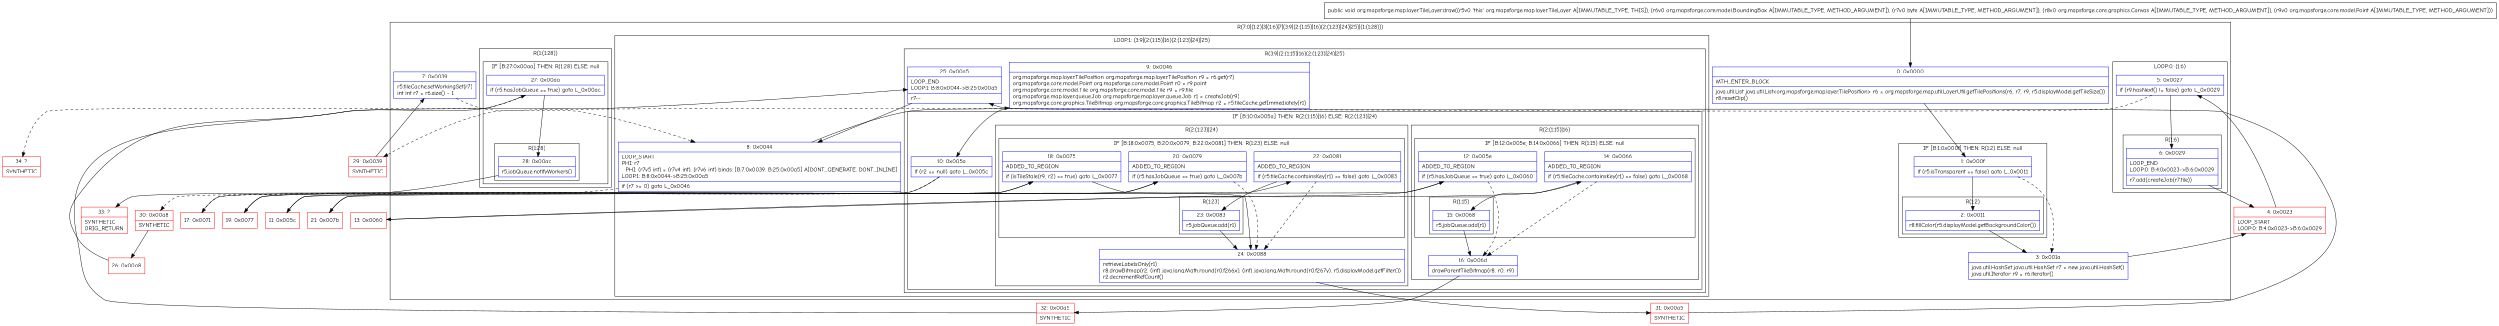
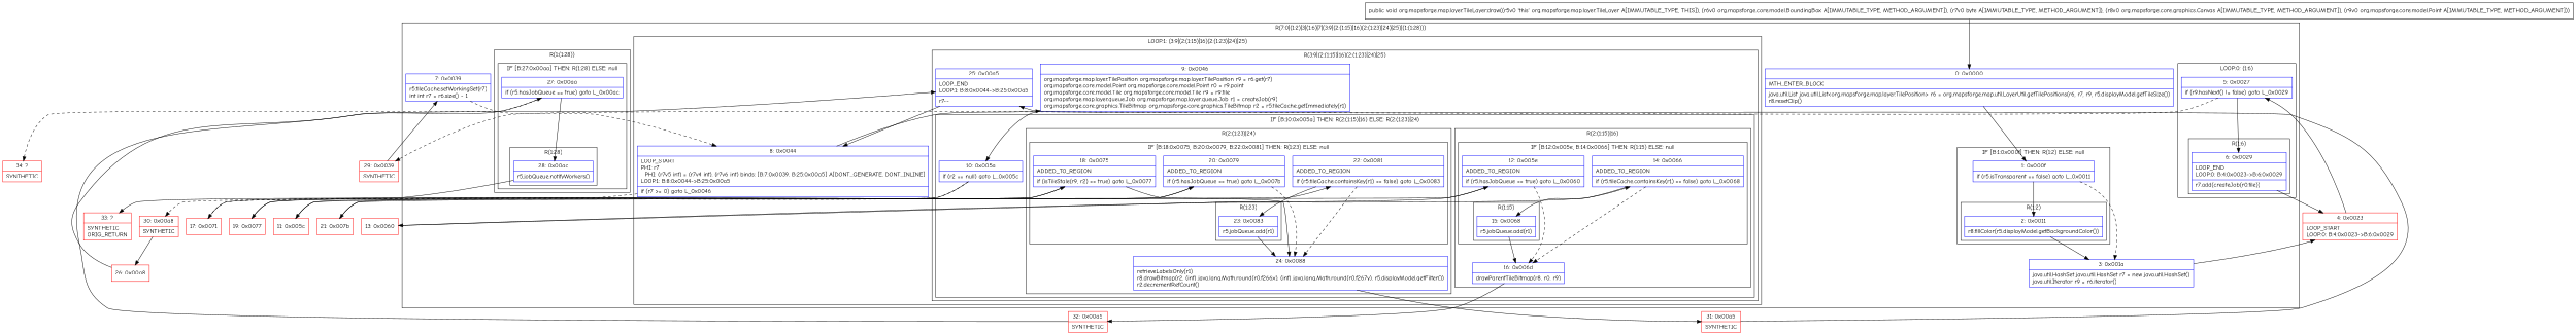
  digraph {
    fontname="Comic Neue"
    node [color=blue fontname="Comic Neue" shape=record]
    edge [fontname="Comic Neue"]
    n1 [label="{2\:\ 0x0011|r8.fillColor(r5.displayModel.getBackgroundColor())\l}"]
    n2 [label="{1\:\ 0x000f|if (r5.isTransparent == false) goto L_0x0011\l}"]
-   n3 [label="{6\:\ 0x0029|LOOP_END\lLOOP:0: B:4:0x0023\-\>B:6:0x0029\l|r7.add(createJob(r7.tile))\l}"]
+   n3 [label="{6\:\ 0x0029|LOOP_END\lLOOP:0: B:4:0x0023\-\>B:6:0x0029\l|r7.add(createJob(r0.tile))\l}"]
    n4 [label="{5\:\ 0x0027|if (r9.hasNext() != false) goto L_0x0029\l}"]
    n5 [label="{15\:\ 0x0068|r5.jobQueue.add(r1)\l}"]
    n6 [label="{12\:\ 0x005e|ADDED_TO_REGION\l|if (r5.hasJobQueue == true) goto L_0x0060\l}"]
    n7 [label="{14\:\ 0x0066|ADDED_TO_REGION\l|if (r5.tileCache.containsKey(r1) == false) goto L_0x0068\l}"]
    n8 [label="{16\:\ 0x006d|drawParentTileBitmap(r8, r0, r9)\l}"]
    n9 [label="{23\:\ 0x0083|r5.jobQueue.add(r1)\l}"]
    n10 [label="{18\:\ 0x0075|ADDED_TO_REGION\l|if (isTileStale(r9, r2) == true) goto L_0x0077\l}"]
    n11 [label="{20\:\ 0x0079|ADDED_TO_REGION\l|if (r5.hasJobQueue == true) goto L_0x007b\l}"]
    n12 [label="{22\:\ 0x0081|ADDED_TO_REGION\l|if (r5.tileCache.containsKey(r1) == false) goto L_0x0083\l}"]
    n13 [label="{24\:\ 0x0088|retrieveLabelsOnly(r1)\lr8.drawBitmap(r2, (int) java.lang.Math.round(r0.f266x), (int) java.lang.Math.round(r0.f267y), r5.displayModel.getFilter())\lr2.decrementRefCount()\l}"]
    n14 [label="{10\:\ 0x005a|if (r2 == null) goto L_0x005c\l}"]
    n15 [label="{9\:\ 0x0046|org.mapsforge.map.layer.TilePosition org.mapsforge.map.layer.TilePosition r9 = r6.get(r7)\lorg.mapsforge.core.model.Point org.mapsforge.core.model.Point r0 = r9.point\lorg.mapsforge.core.model.Tile org.mapsforge.core.model.Tile r9 = r9.tile\lorg.mapsforge.map.layer.queue.Job org.mapsforge.map.layer.queue.Job r1 = createJob(r9)\lorg.mapsforge.core.graphics.TileBitmap org.mapsforge.core.graphics.TileBitmap r2 = r5.tileCache.getImmediately(r1)\l}"]
    n16 [label="{25\:\ 0x00a5|LOOP_END\lLOOP:1: B:8:0x0044\-\>B:25:0x00a5\l|r7\-\-\l}"]
    n17 [label="{8\:\ 0x0044|LOOP_START\lPHI: r7 \l  PHI: (r7v5 int) = (r7v4 int), (r7v6 int) binds: [B:7:0x0039, B:25:0x00a5] A[DONT_GENERATE, DONT_INLINE]\lLOOP:1: B:8:0x0044\-\>B:25:0x00a5\l|if (r7 \>= 0) goto L_0x0046\l}"]
    n18 [label="{28\:\ 0x00ac|r5.jobQueue.notifyWorkers()\l}"]
    n19 [label="{27\:\ 0x00aa|if (r5.hasJobQueue == true) goto L_0x00ac\l}"]
    n20 [label="{0\:\ 0x0000|MTH_ENTER_BLOCK\l|java.util.List java.util.List\<org.mapsforge.map.layer.TilePosition\> r6 = org.mapsforge.map.util.LayerUtil.getTilePositions(r6, r7, r9, r5.displayModel.getTileSize())\lr8.resetClip()\l}"]
    n21 [label="{3\:\ 0x001a|java.util.HashSet java.util.HashSet r7 = new java.util.HashSet()\ljava.util.Iterator r9 = r6.iterator()\l}"]
    n22 [label="{7\:\ 0x0039|r5.tileCache.setWorkingSet(r7)\lint int r7 = r6.size() \- 1\l}"]
    n23 [color=red label="{4\:\ 0x0023|LOOP_START\lLOOP:0: B:4:0x0023\-\>B:6:0x0029\l}"]
    n24 [color=red label="{29\:\ 0x0039|SYNTHETIC\l}"]
    n25 [color=red label="{13\:\ 0x0060}"]
    n26 [color=red label="{32\:\ 0x00a5|SYNTHETIC\l}"]
    n27 [color=red label="{19\:\ 0x0077}"]
    n28 [color=red label="{21\:\ 0x007b}"]
    n29 [color=red label="{31\:\ 0x00a5|SYNTHETIC\l}"]
    n30 [color=red label="{11\:\ 0x005c}"]
    n31 [color=red label="{17\:\ 0x0071}"]
    n32 [color=red label="{30\:\ 0x00a8|SYNTHETIC\l}"]
    n33 [color=red label="{33\:\ ?|SYNTHETIC\lORIG_RETURN\l}"]
    n34 [color=red label="{34\:\ ?|SYNTHETIC\l}"]
    n35 [color=red label="{26\:\ 0x00a8}"]
    n36 [label="{public void org.mapsforge.map.layer.TileLayer.draw((r5v0 'this' org.mapsforge.map.layer.TileLayer A[IMMUTABLE_TYPE, THIS]), (r6v0 org.mapsforge.core.model.BoundingBox A[IMMUTABLE_TYPE, METHOD_ARGUMENT]), (r7v0 byte A[IMMUTABLE_TYPE, METHOD_ARGUMENT]), (r8v0 org.mapsforge.core.graphics.Canvas A[IMMUTABLE_TYPE, METHOD_ARGUMENT]), (r9v0 org.mapsforge.core.model.Point A[IMMUTABLE_TYPE, METHOD_ARGUMENT])) }" color=""]
    subgraph cluster_1 {
      label="R(7:0|(1:2)|3|(1:6)|7|(3:9|(2:(1:15)|16)(2:(1:23)|24)|25)|(1:(1:28)))"
      n20
      n21
      n22
      subgraph cluster_2 {
        label="IF [B:1:0x000f] THEN: R(1:2) ELSE: null"
        n2
        subgraph cluster_3 {
          label="R(1:2)"
          n1
        }
      }
      subgraph cluster_4 {
        label="LOOP:0: (1:6)"
        n4
        subgraph cluster_5 {
          label="R(1:6)"
          n3
        }
      }
      subgraph cluster_6 {
        label="LOOP:1: (3:9|(2:(1:15)|16)(2:(1:23)|24)|25)"
        n17
        subgraph cluster_7 {
          label="R(3:9|(2:(1:15)|16)(2:(1:23)|24)|25)"
          n15
          n16
          subgraph cluster_8 {
            label="IF [B:10:0x005a] THEN: R(2:(1:15)|16) ELSE: R(2:(1:23)|24)"
            n14
            subgraph cluster_9 {
              label="R(2:(1:15)|16)"
              n8
              subgraph cluster_10 {
                label="IF [B:12:0x005e, B:14:0x0066] THEN: R(1:15) ELSE: null"
                n6
                n7
                subgraph cluster_11 {
                  label="R(1:15)"
                  n5
                }
              }
            }
            subgraph cluster_12 {
              label="R(2:(1:23)|24)"
              n13
              subgraph cluster_13 {
                label="IF [B:18:0x0075, B:20:0x0079, B:22:0x0081] THEN: R(1:23) ELSE: null"
                n10
                n11
                n12
                subgraph cluster_14 {
                  label="R(1:23)"
                  n9
                }
              }
            }
          }
        }
      }
      subgraph cluster_15 {
        label="R(1:(1:28))"
        subgraph cluster_16 {
          label="IF [B:27:0x00aa] THEN: R(1:28) ELSE: null"
          n19
          subgraph cluster_17 {
            label="R(1:28)"
            n18
          }
        }
      }
    }
    n1 -> n21
    n2 -> n1
    n2 -> n21 [style=dashed]
    n3 -> n23
    n4 -> n3
    n4 -> n24 [style=dashed]
    n5 -> n8
    n6 -> n8 [style=dashed]
    n6 -> n25
    n7 -> n5
    n7 -> n8 [style=dashed]
    n8 -> n26
    n9 -> n13
    n10 -> n13 [style=solid]
    n10 -> n27
    n11 -> n13 [style=dashed]
    n11 -> n28
    n12 -> n9
    n12 -> n13 [style=dashed]
    n13 -> n29
    n14 -> n30
    n14 -> n31 [style=dashed]
    n15 -> n14
    n16 -> n17
    n17 -> n15
    n17 -> n32 [style=dashed]
    n18 -> n33
    n19 -> n18
    n19 -> n34 [style=dashed]
    n20 -> n2
    n21 -> n23
    n22 -> n17 [style=dashed]
    n23 -> n4
    n24 -> n22
    n25 -> n7
    n26 -> n16
    n27 -> n11
    n28 -> n12
    n29 -> n16
    n30 -> n6
    n31 -> n10
    n32 -> n35
    n35 -> n19
    n36 -> n20
  }
